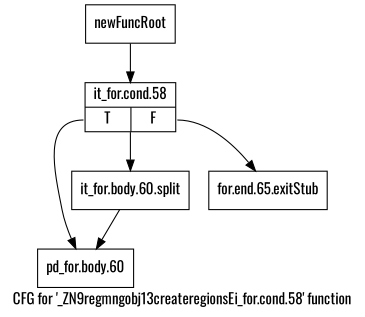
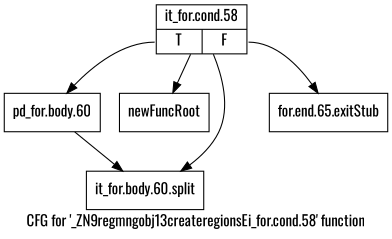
  digraph {
    fontname=Oswald
    label="CFG for '_ZN9regmngobj13createregionsEi_for.cond.58' function"
    node [fontname=Oswald shape=record]
    edge [fontname=Oswald]
    n1 [label="{newFuncRoot}"]
    n2 [label="{it_for.cond.58|{<s0>T|<s1>F}}"]
    n3 [label="{for.end.65.exitStub}"]
    n4 [label="{pd_for.body.60}"]
    n5 [label="{it_for.body.60.split}"]
-   n1 -> n2
+   n2 -> n1
    n2 -> n3 [tailport=s1]
    n2 -> n4 [tailport=s0]
    n2 -> n5
-   n5 -> n4
+   n4 -> n5
  }
